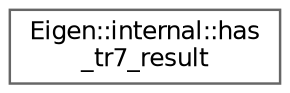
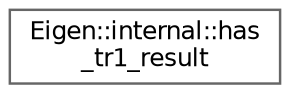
  digraph {
    rankdir=LR
-   n1 [color=grey40 fillcolor=white fontname=Helvetica fontsize=10 height=0.2 label="Eigen::internal::has\l_tr7_result" shape=box style=filled width=0.4]
+   n1 [color=grey40 fillcolor=white fontname=Helvetica fontsize=10 height=0.2 label="Eigen::internal::has\l_tr1_result" shape=box style=filled width=0.4]
  }
